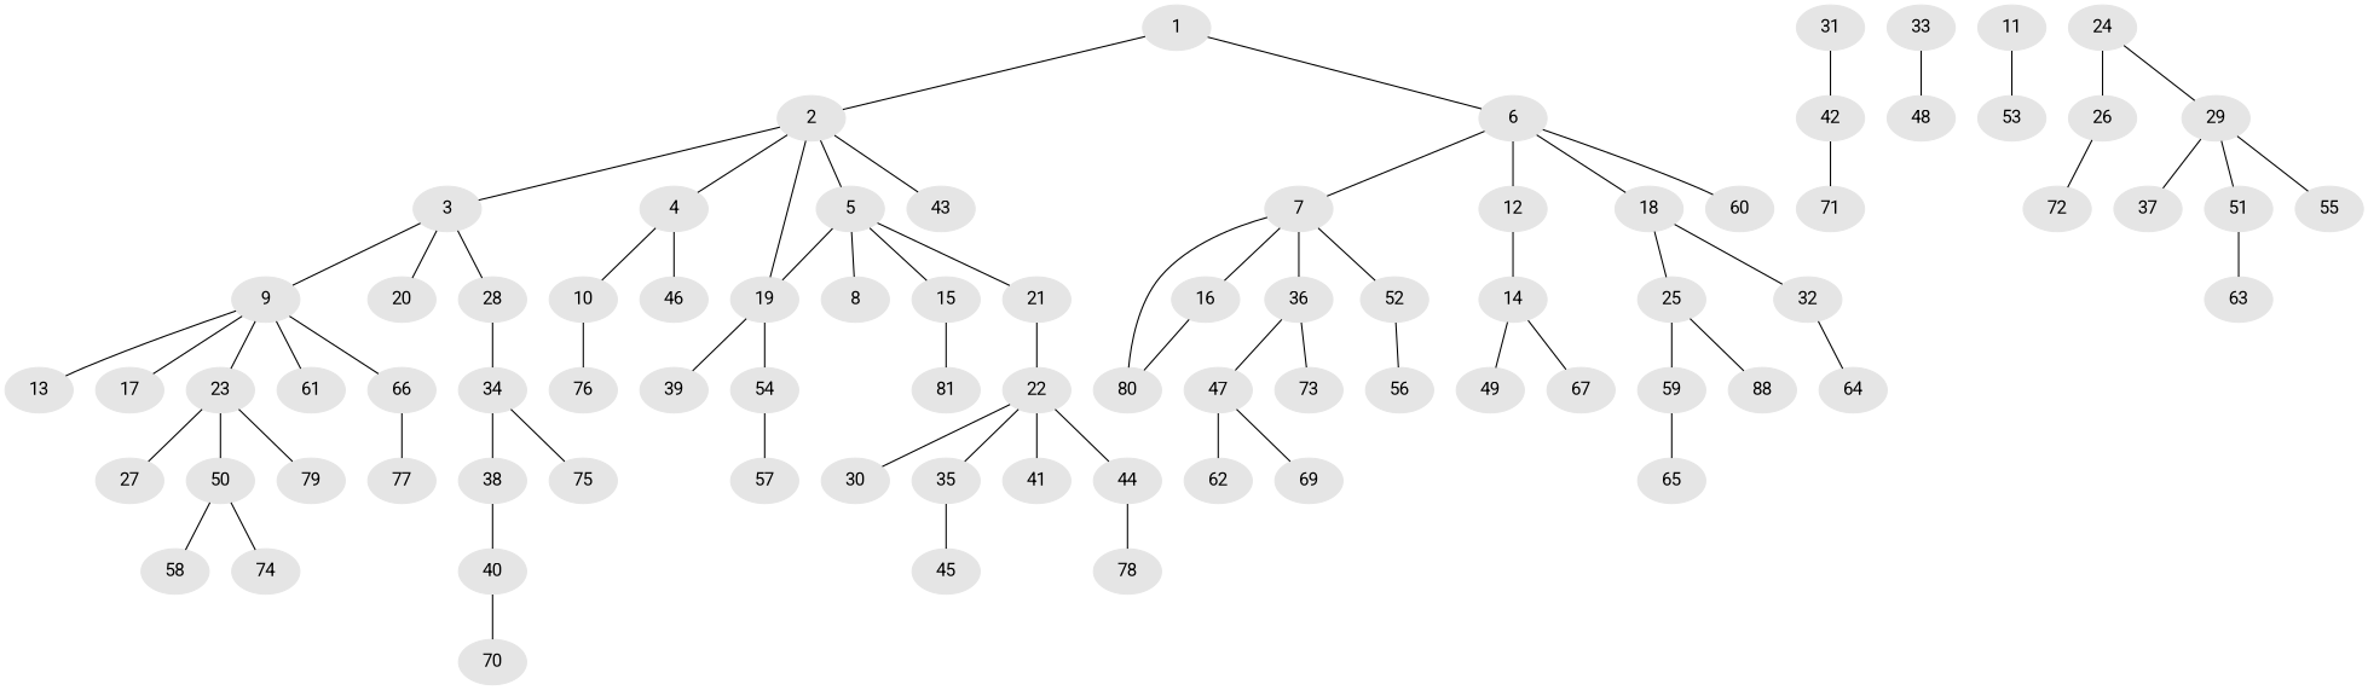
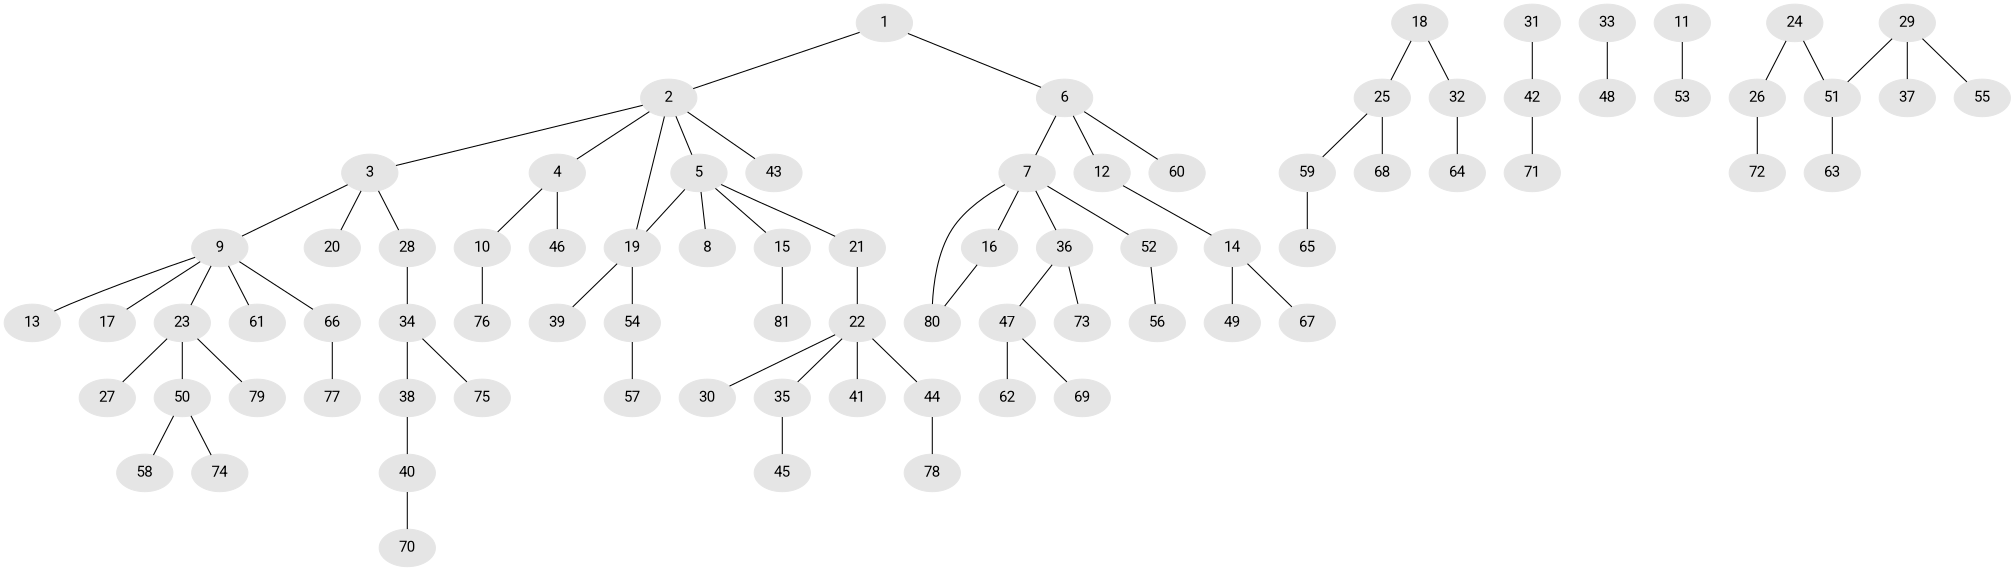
  graph {
    fontname=Roboto
    node [color=gray90 fontname=Roboto style=filled]
    edge [fontname=Roboto]
    1
    2
    6
    3
    4
    5
    43
    19
    7
    12
    18
    60
    9
    20
    28
    10
    46
    8
    15
    21
    31
    42
    13
    17
    23
    61
    66
    34
    76
    81
    39
    54
    22
    33
    48
    16
    36
    52
    80
    14
    25
    32
    59
-   68 [label=88]
+   68
    11
    53
    47
    73
    56
    27
    50
    79
    77
    49
    67
    24
    26
    29
    64
    57
    30
    35
    41
    44
    45
    78
    58
    74
    72
    37
    51
    55
    65
    38
    75
    63
    71
    40
    62
    69
    70
    1 -- 2
    1 -- 6
    2 -- 3
    2 -- 4
    2 -- 5
    2 -- 43
    2 -- 19
    6 -- 7
    6 -- 12
-   6 -- 18
    6 -- 60
    3 -- 9
    3 -- 20
    3 -- 28
    4 -- 10
    4 -- 46
    5 -- 19
    5 -- 8
    5 -- 15
    5 -- 21
    19 -- 39
    19 -- 54
    7 -- 16
    7 -- 36
    7 -- 52
    7 -- 80
    12 -- 14
    18 -- 25
    18 -- 32
    9 -- 13
    9 -- 17
    9 -- 23
    9 -- 61
    9 -- 66
    28 -- 34
    10 -- 76
    15 -- 81
    21 -- 22
    31 -- 42
    42 -- 71
    23 -- 27
    23 -- 50
    23 -- 79
    66 -- 77
    34 -- 38
    34 -- 75
    54 -- 57
    22 -- 30
    22 -- 35
    22 -- 41
    22 -- 44
    33 -- 48
    16 -- 80
    36 -- 47
    36 -- 73
    52 -- 56
    14 -- 49
    14 -- 67
    25 -- 59
    25 -- 68
    32 -- 64
    59 -- 65
    11 -- 53
    47 -- 62
    47 -- 69
    50 -- 58
    50 -- 74
    24 -- 26
-   24 -- 29
+   24 -- 51
    26 -- 72
    29 -- 37
    29 -- 51
    29 -- 55
    35 -- 45
    44 -- 78
    51 -- 63
    38 -- 40
    40 -- 70
  }
